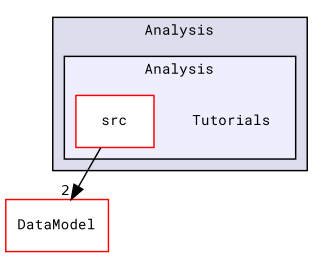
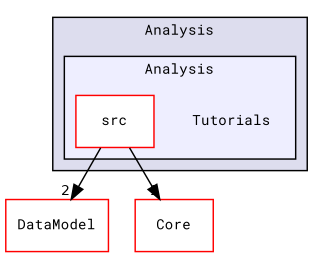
  digraph {
    compound=true
    fontname="Roboto Mono"
    node [fontname="Roboto Mono" fontsize=10 shape=box color=red]
    edge [fontname="Roboto Mono" labeldistance=1.5 labelfontname=Helvetica labelfontsize=10]
    n1 [label=Tutorials shape=plaintext color=""]
    n2 [fillcolor=white label=src style=filled]
    n3 [label=DataModel]
+   n4 [label=Core]
    subgraph cluster_1 {
      bgcolor="#ddddee"
      fontsize=10
      label=Analysis
      pencolor=black
      subgraph cluster_2 {
        bgcolor="#eeeeff"
        fontsize=10
        label=Analysis
        pencolor=black
        n1
        n2
      }
    }
    n2 -> n3 [headlabel=2]
+   n2 -> n4 [headlabel=1]
  }
